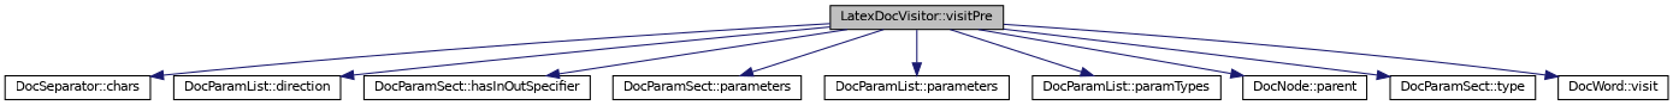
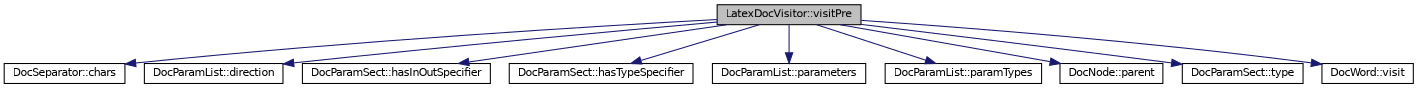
  digraph {
    rankdir=TB
    node [color=black fillcolor=white fontname=Helvetica fontsize=10 shape=record style=filled]
    edge [color=midnightblue fontname=Helvetica fontsize=10 labelfontname=Helvetica labelfontsize=10 style=solid]
    n1 [fillcolor=grey75 fontcolor=black height=0.2 label="LatexDocVisitor::visitPre" width=0.4]
    n2 [height=0.2 label="DocSeparator::chars" width=0.4]
    n3 [height=0.2 label="DocParamList::direction" width=0.4]
    n4 [height=0.2 label="DocParamSect::hasInOutSpecifier" width=0.4]
-   n5 [height=0.2 label="DocParamSect::parameters" width=0.4]
+   n5 [height=0.2 label="DocParamSect::hasTypeSpecifier" width=0.4]
    n6 [height=0.2 label="DocParamList::parameters" width=0.4]
    n7 [height=0.2 label="DocParamList::paramTypes" width=0.4]
    n8 [height=0.2 label="DocNode::parent" width=0.4]
    n9 [height=0.2 label="DocParamSect::type" width=0.4]
    n10 [height=0.2 label="DocWord::visit" width=0.4]
    n1 -> n2
    n1 -> n3
    n1 -> n4
    n1 -> n5
    n1 -> n6
    n1 -> n7
    n1 -> n8
    n1 -> n9
    n1 -> n10
  }
